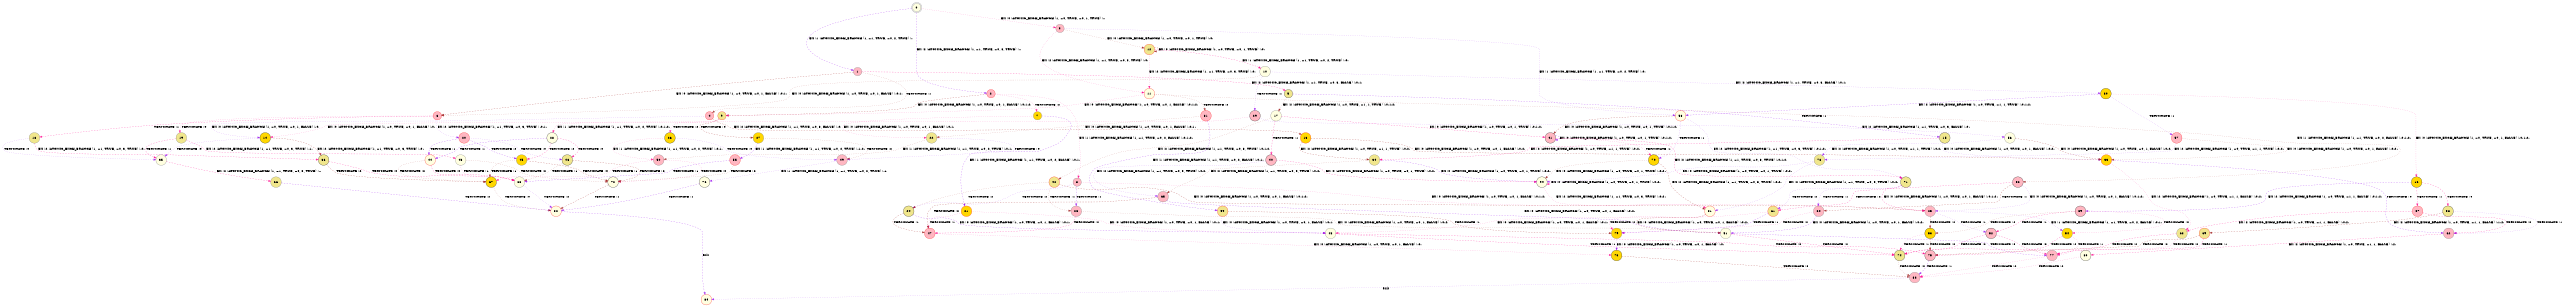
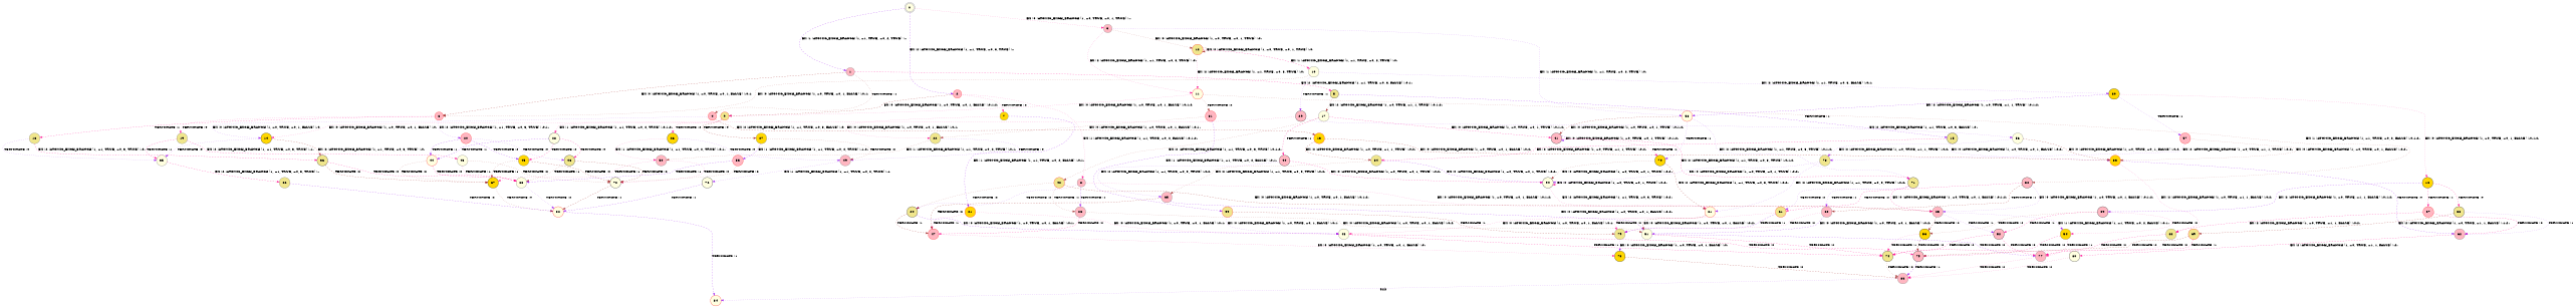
  digraph {
    fontname="DejaVu Serif"
    node [color=gray40 fillcolor=lightpink fontname="DejaVu Serif" shape=circle style=filled]
    edge [color=deeppink fontname="DejaVu Serif" style=dotted]
    0 [fillcolor=lightyellow peripheries=2]
    1
    2 [color=red]
    3
    4 [color=red]
    5 [color=black fillcolor=khaki]
    6 [color=red]
    7 [fillcolor=gold]
    8
    9 [color=red fillcolor=khaki]
    11 [color=red fillcolor=lightyellow]
    12 [color=red fillcolor=khaki]
    58 [color=red fillcolor=lightyellow]
    13 [color=red fillcolor=gold]
    14 [color=black fillcolor=gold]
    15 [color=black fillcolor=khaki]
    17 [fillcolor=lightyellow]
    18 [fillcolor=khaki]
    19 [fillcolor=khaki]
    20 [color=red]
    21 [color=red fillcolor=gold]
    22 [fillcolor=khaki]
    23
    24 [color=black fillcolor=khaki]
    25
    26 [color=black fillcolor=gold]
    27 [fillcolor=gold]
    28 [color=black fillcolor=lightyellow]
    10 [fillcolor=lightyellow]
    29 [color=black]
    30 [color=black fillcolor=gold]
    31 [color=red]
    32 [color=black]
    33 [color=red fillcolor=gold]
    34 [fillcolor=khaki]
    35 [fillcolor=lightyellow]
    36 [color=black fillcolor=khaki]
    16 [color=black fillcolor=gold]
    37 [color=red]
    38 [color=black fillcolor=khaki]
    39 [color=black]
    40 [color=black]
    41 [color=black]
    42 [color=red fillcolor=khaki]
    43 [fillcolor=lightyellow]
    44 [color=red fillcolor=lightyellow]
    45 [fillcolor=gold]
    46 [color=black fillcolor=khaki]
    47 [color=red]
    48 [fillcolor=lightyellow]
    49
    50
    51 [fillcolor=lightyellow]
    52 [color=black]
    53 [color=black fillcolor=gold]
    54 [fillcolor=gold]
    55 [color=red]
    56 [fillcolor=lightyellow]
    57 [color=red]
    59 [color=red fillcolor=khaki]
    60
    61 [color=red fillcolor=khaki]
    62
    63 [fillcolor=khaki]
    n65 [color=black fillcolor=lightyellow label=94]
    65
    66 [fillcolor=khaki]
    67 [color=black fillcolor=gold]
    68 [fillcolor=lightyellow]
    69 [color=red fillcolor=khaki]
    70 [color=black fillcolor=gold]
    71 [color=black fillcolor=khaki]
    72 [color=black fillcolor=lightyellow]
    73 [color=black fillcolor=gold]
    74 [color=black fillcolor=khaki]
    75 [color=black]
    76 [color=black fillcolor=lightyellow]
    77
    78 [fillcolor=khaki]
-   79 [fillcolor=gold]
+   79 [fillcolor=khaki]
    80 [color=black fillcolor=lightyellow]
    81 [color=red fillcolor=lightyellow]
    82 [color=red fillcolor=lightyellow]
    83
    84 [color=red fillcolor=lightyellow]
    0 -> 1 [color=purple label="EX !1 !ATOMIC_EXCH_BRANCH (1, +1, TRUE, +0, 2, TRUE) !::" style=dashed]
    0 -> 2 [color=purple label="EX !2 !ATOMIC_EXCH_BRANCH (1, +1, TRUE, +0, 3, TRUE) !::" style=dashed]
    0 -> 3 [label="EX !0 !ATOMIC_EXCH_BRANCH (1, +0, TRUE, +0, 1, TRUE) !::"]
    1 -> 4 [color=brown label="TERMINATE !1"]
    1 -> 5 [label="EX !2 !ATOMIC_EXCH_BRANCH (1, +1, TRUE, +0, 3, FALSE) !:0:1:" style=dashed]
    1 -> 6 [color=brown label="EX !0 !ATOMIC_EXCH_BRANCH (1, +0, TRUE, +0, 1, FALSE) !:0:1:" style=dashed]
    2 -> 7 [label="TERMINATE !2"]
    2 -> 8 [label="EX !1 !ATOMIC_EXCH_BRANCH (1, +1, TRUE, +0, 2, FALSE) !:0:1:2:"]
    2 -> 9 [color=brown label="EX !0 !ATOMIC_EXCH_BRANCH (1, +0, TRUE, +0, 1, FALSE) !:0:1:2:" style=dashed]
    3 -> 11 [label="EX !2 !ATOMIC_EXCH_BRANCH (1, +1, TRUE, +0, 3, TRUE) !:0:"]
    3 -> 12 [color=brown label="EX !0 !ATOMIC_EXCH_BRANCH (1, +0, TRUE, +0, 1, TRUE) !:0:"]
    3 -> 58 [color=purple label="EX !1 !ATOMIC_EXCH_BRANCH (1, +1, TRUE, +0, 2, TRUE) !:0:"]
    4 -> 13 [color=brown label="EX !2 !ATOMIC_EXCH_BRANCH (1, +1, TRUE, +0, 3, FALSE) !:0:" style=dashed]
    4 -> 14 [color=purple label="EX !0 !ATOMIC_EXCH_BRANCH (1, +0, TRUE, +0, 1, FALSE) !:0:"]
    5 -> 15 [color=purple label="TERMINATE !1" style=dashed]
    5 -> 17 [color=brown label="EX !2 !ATOMIC_EXCH_BRANCH (1, +0, TRUE, +1, 1, TRUE) !:0:1:2:"]
    6 -> 18 [label="TERMINATE !1" style=dashed]
    6 -> 19 [label="TERMINATE !0"]
    6 -> 20 [color=purple label="EX !2 !ATOMIC_EXCH_BRANCH (1, +1, TRUE, +0, 3, TRUE) !:0:1:"]
    7 -> 21 [color=purple label="EX !1 !ATOMIC_EXCH_BRANCH (1, +1, TRUE, +0, 2, FALSE) !:0:1:" style=dashed]
    7 -> 22 [label="EX !0 !ATOMIC_EXCH_BRANCH (1, +0, TRUE, +0, 1, FALSE) !:0:1:"]
    8 -> 23 [color=purple label="TERMINATE !1" style=dashed]
    8 -> 24 [color=purple label="TERMINATE !2"]
    8 -> 25 [label="EX !0 !ATOMIC_EXCH_BRANCH (1, +0, TRUE, +0, 1, FALSE) !:0:1:2:"]
    9 -> 26 [label="TERMINATE !2"]
    9 -> 27 [color=brown label="TERMINATE !0" style=dashed]
    9 -> 28 [label="EX !1 !ATOMIC_EXCH_BRANCH (1, +1, TRUE, +0, 2, TRUE) !:0:1:2:"]
    11 -> 9 [label="EX !0 !ATOMIC_EXCH_BRANCH (1, +0, TRUE, +0, 1, FALSE) !:0:1:2:"]
    11 -> 31 [color=brown label="TERMINATE !2"]
    11 -> 32 [color=brown label="EX !1 !ATOMIC_EXCH_BRANCH (1, +1, TRUE, +0, 2, FALSE) !:0:1:2:"]
    12 -> 11 [label="EX !2 !ATOMIC_EXCH_BRANCH (1, +1, TRUE, +0, 3, TRUE) !:0:"]
    12 -> 12 [color=brown label="EX !0 !ATOMIC_EXCH_BRANCH (1, +0, TRUE, +0, 1, TRUE) !:0:" style=dashed]
    12 -> 10 [label="EX !1 !ATOMIC_EXCH_BRANCH (1, +1, TRUE, +0, 2, TRUE) !:0:" style=dashed]
    58 -> 41 [color=brown label="EX !0 !ATOMIC_EXCH_BRANCH (1, +0, TRUE, +0, 1, TRUE) !:0:1:2:" style=dashed]
    58 -> 70 [color=purple label="TERMINATE !1"]
    58 -> 71 [color=purple label="EX !2 !ATOMIC_EXCH_BRANCH (1, +1, TRUE, +0, 3, TRUE) !:0:1:2:"]
    13 -> 33 [color=brown label="EX !0 !ATOMIC_EXCH_BRANCH (1, +0, TRUE, +0, 1, FALSE) !:0:2:" style=dashed]
    13 -> 34 [color=brown label="EX !2 !ATOMIC_EXCH_BRANCH (1, +0, TRUE, +1, 1, TRUE) !:0:2:" style=dashed]
    14 -> 35 [color=purple label="TERMINATE !0"]
    14 -> 36 [color=brown label="EX !2 !ATOMIC_EXCH_BRANCH (1, +1, TRUE, +0, 3, TRUE) !:0:" style=dashed]
    15 -> 33 [color=purple label="EX !0 !ATOMIC_EXCH_BRANCH (1, +0, TRUE, +0, 1, FALSE) !:0:2:"]
    15 -> 34 [label="EX !2 !ATOMIC_EXCH_BRANCH (1, +0, TRUE, +1, 1, TRUE) !:0:2:" style=dashed]
    17 -> 40 [label="TERMINATE !1" style=dashed]
    17 -> 41 [label="EX !0 !ATOMIC_EXCH_BRANCH (1, +0, TRUE, +0, 1, TRUE) !:0:1:2:" style=dashed]
    17 -> 42 [color=brown label="EX !2 !ATOMIC_EXCH_BRANCH (1, +1, TRUE, +0, 3, TRUE) !:0:1:2:"]
    18 -> 35 [color=purple label="TERMINATE !0"]
    18 -> 36 [label="EX !2 !ATOMIC_EXCH_BRANCH (1, +1, TRUE, +0, 3, TRUE) !:0:" style=dashed]
    19 -> 35 [label="TERMINATE !1" style=dashed]
    19 -> 43 [label="EX !2 !ATOMIC_EXCH_BRANCH (1, +1, TRUE, +0, 3, TRUE) !:1:" style=dashed]
    20 -> 44 [color=purple label="TERMINATE !1" style=dashed]
    20 -> 45 [color=purple label="TERMINATE !2" style=dashed]
    20 -> 46 [color=purple label="TERMINATE !0"]
    21 -> 47 [label="TERMINATE !1"]
    21 -> 48 [label="EX !0 !ATOMIC_EXCH_BRANCH (1, +0, TRUE, +0, 1, FALSE) !:0:1:"]
    22 -> 49 [color=purple label="TERMINATE !0"]
    22 -> 50 [color=brown label="EX !1 !ATOMIC_EXCH_BRANCH (1, +1, TRUE, +0, 2, TRUE) !:0:1:"]
    23 -> 47 [label="TERMINATE !2" style=dashed]
    23 -> 51 [color=brown label="EX !0 !ATOMIC_EXCH_BRANCH (1, +0, TRUE, +0, 1, FALSE) !:0:2:"]
    24 -> 47 [color=brown label="TERMINATE !1" style=dashed]
    24 -> 48 [color=purple label="EX !0 !ATOMIC_EXCH_BRANCH (1, +0, TRUE, +0, 1, FALSE) !:0:1:" style=dashed]
    25 -> 52 [color=purple label="TERMINATE !1"]
    25 -> 53 [color=brown label="TERMINATE !2" style=dashed]
    25 -> 54 [color=purple label="EX !1 !ATOMIC_EXCH_BRANCH (1, +1, TRUE, +0, 2, FALSE) !:0:1:"]
    26 -> 49 [color=purple label="TERMINATE !0"]
    26 -> 50 [label="EX !1 !ATOMIC_EXCH_BRANCH (1, +1, TRUE, +0, 2, TRUE) !:0:1:"]
    27 -> 49 [color=brown label="TERMINATE !2"]
    27 -> 55 [color=purple label="EX !1 !ATOMIC_EXCH_BRANCH (1, +1, TRUE, +0, 2, TRUE) !:1:2:" style=dashed]
    28 -> 44 [color=purple label="TERMINATE !1" style=dashed]
    28 -> 45 [label="TERMINATE !2" style=dashed]
    28 -> 46 [label="TERMINATE !0" style=dashed]
    10 -> 6 [color=brown label="EX !0 !ATOMIC_EXCH_BRANCH (1, +0, TRUE, +0, 1, FALSE) !:0:1:"]
    10 -> 29 [color=purple label="TERMINATE !1"]
    10 -> 30 [color=purple label="EX !2 !ATOMIC_EXCH_BRANCH (1, +1, TRUE, +0, 3, FALSE) !:0:1:"]
    29 -> 14 [label="EX !0 !ATOMIC_EXCH_BRANCH (1, +0, TRUE, +0, 1, FALSE) !:0:"]
    29 -> 56 [color=purple label="EX !2 !ATOMIC_EXCH_BRANCH (1, +1, TRUE, +0, 3, FALSE) !:0:"]
    30 -> 58 [color=purple label="EX !2 !ATOMIC_EXCH_BRANCH (1, +0, TRUE, +1, 1, TRUE) !:0:1:2:" style=dashed]
    30 -> 16 [label="EX !0 !ATOMIC_EXCH_BRANCH (1, +0, TRUE, +0, 1, FALSE) !:0:1:2:"]
    30 -> 57 [color=purple label="TERMINATE !1"]
    31 -> 22 [color=brown label="EX !0 !ATOMIC_EXCH_BRANCH (1, +0, TRUE, +0, 1, FALSE) !:0:1:"]
    31 -> 59 [color=purple label="EX !1 !ATOMIC_EXCH_BRANCH (1, +1, TRUE, +0, 2, FALSE) !:0:1:" style=dashed]
    32 -> 25 [color=purple label="EX !0 !ATOMIC_EXCH_BRANCH (1, +0, TRUE, +0, 1, FALSE) !:0:1:2:"]
    32 -> 60 [color=brown label="TERMINATE !1" style=dashed]
    32 -> 61 [label="TERMINATE !2" style=dashed]
    33 -> 62 [color=purple label="TERMINATE !0" style=dashed]
    33 -> 63 [label="EX !2 !ATOMIC_EXCH_BRANCH (1, +0, TRUE, +1, 1, FALSE) !:0:2:"]
    34 -> n65 [color=purple label="EX !0 !ATOMIC_EXCH_BRANCH (1, +0, TRUE, +0, 1, TRUE) !:0:2:" style=dashed]
    34 -> 65 [color=brown label="EX !2 !ATOMIC_EXCH_BRANCH (1, +1, TRUE, +0, 3, TRUE) !:0:2:"]
    35 -> 66 [label="EX !2 !ATOMIC_EXCH_BRANCH (1, +1, TRUE, +0, 3, TRUE) !::" style=dashed]
    36 -> 67 [color=brown label="TERMINATE !2" style=dashed]
    36 -> 68 [label="TERMINATE !0" style=dashed]
    16 -> 37 [label="TERMINATE !1" style=dashed]
    16 -> 38 [label="TERMINATE !0" style=dashed]
    16 -> 39 [color=purple label="EX !2 !ATOMIC_EXCH_BRANCH (1, +0, TRUE, +1, 1, FALSE) !:0:1:2:" style=dashed]
    37 -> 62 [label="TERMINATE !0" style=dashed]
    37 -> 63 [label="EX !2 !ATOMIC_EXCH_BRANCH (1, +0, TRUE, +1, 1, FALSE) !:0:2:" style=dashed]
    38 -> 62 [color=purple label="TERMINATE !1"]
    38 -> 69 [color=brown label="EX !2 !ATOMIC_EXCH_BRANCH (1, +0, TRUE, +1, 1, FALSE) !:1:2:" style=dashed]
    39 -> 52 [label="TERMINATE !1" style=dashed]
    39 -> 53 [color=brown label="TERMINATE !2"]
    39 -> 54 [label="TERMINATE !0"]
    40 -> n65 [label="EX !0 !ATOMIC_EXCH_BRANCH (1, +0, TRUE, +0, 1, TRUE) !:0:2:" style=dashed]
    40 -> 65 [color=purple label="EX !2 !ATOMIC_EXCH_BRANCH (1, +1, TRUE, +0, 3, TRUE) !:0:2:"]
    41 -> 41 [color=purple label="EX !0 !ATOMIC_EXCH_BRANCH (1, +0, TRUE, +0, 1, TRUE) !:0:1:2:" style=dashed]
    41 -> 70 [label="TERMINATE !1"]
    41 -> 71 [label="EX !2 !ATOMIC_EXCH_BRANCH (1, +1, TRUE, +0, 3, TRUE) !:0:1:2:" style=dashed]
    42 -> 23 [color=brown label="TERMINATE !1"]
    42 -> 24 [color=brown label="TERMINATE !2"]
    42 -> 25 [color=brown label="EX !0 !ATOMIC_EXCH_BRANCH (1, +0, TRUE, +0, 1, FALSE) !:0:1:2:" style=dashed]
    43 -> 68 [label="TERMINATE !1"]
    43 -> 72 [color=brown label="TERMINATE !2"]
    44 -> 67 [color=brown label="TERMINATE !2"]
    44 -> 68 [label="TERMINATE !0" style=dashed]
    45 -> 67 [color=brown label="TERMINATE !1"]
    45 -> 72 [color=brown label="TERMINATE !0" style=dashed]
    46 -> 68 [color=brown label="TERMINATE !1"]
    46 -> 72 [color=brown label="TERMINATE !2" style=dashed]
    47 -> 73 [label="EX !0 !ATOMIC_EXCH_BRANCH (1, +0, TRUE, +0, 1, FALSE) !:0:"]
    48 -> 74 [label="TERMINATE !1" style=dashed]
    48 -> 75 [label="TERMINATE !0" style=dashed]
    49 -> 76 [color=purple label="EX !1 !ATOMIC_EXCH_BRANCH (1, +1, TRUE, +0, 2, TRUE) !:1:"]
    50 -> 67 [label="TERMINATE !1"]
    50 -> 72 [label="TERMINATE !0"]
    51 -> 74 [label="TERMINATE !2" style=dashed]
    51 -> 77 [color=purple label="TERMINATE !0" style=dashed]
    52 -> 74 [label="TERMINATE !2" style=dashed]
    52 -> 77 [label="TERMINATE !0" style=dashed]
    53 -> 74 [label="TERMINATE !1"]
    53 -> 75 [color=brown label="TERMINATE !0" style=dashed]
    54 -> 75 [label="TERMINATE !2" style=dashed]
    54 -> 77 [label="TERMINATE !1"]
    55 -> 68 [color=purple label="TERMINATE !1" style=dashed]
    55 -> 72 [color=brown label="TERMINATE !2"]
    56 -> 33 [color=brown label="EX !0 !ATOMIC_EXCH_BRANCH (1, +0, TRUE, +0, 1, FALSE) !:0:2:" style=dashed]
    56 -> 78 [color=purple label="EX !2 !ATOMIC_EXCH_BRANCH (1, +0, TRUE, +1, 1, TRUE) !:0:2:"]
    57 -> 33 [color=brown label="EX !0 !ATOMIC_EXCH_BRANCH (1, +0, TRUE, +0, 1, FALSE) !:0:2:"]
    57 -> 78 [color=purple label="EX !2 !ATOMIC_EXCH_BRANCH (1, +0, TRUE, +1, 1, TRUE) !:0:2:"]
    59 -> 48 [color=purple label="EX !0 !ATOMIC_EXCH_BRANCH (1, +0, TRUE, +0, 1, FALSE) !:0:1:"]
    59 -> 79 [color=brown label="TERMINATE !1" style=dashed]
    60 -> 51 [color=purple label="EX !0 !ATOMIC_EXCH_BRANCH (1, +0, TRUE, +0, 1, FALSE) !:0:2:" style=dashed]
    60 -> 79 [label="TERMINATE !2"]
    61 -> 48 [label="EX !0 !ATOMIC_EXCH_BRANCH (1, +0, TRUE, +0, 1, FALSE) !:0:1:"]
    61 -> 79 [color=purple label="TERMINATE !1" style=dashed]
    62 -> 80 [label="EX !2 !ATOMIC_EXCH_BRANCH (1, +0, TRUE, +1, 1, FALSE) !:2:" style=dashed]
    63 -> 74 [label="TERMINATE !2" style=dashed]
    63 -> 77 [label="TERMINATE !0"]
    n65 -> n65 [label="EX !0 !ATOMIC_EXCH_BRANCH (1, +0, TRUE, +0, 1, TRUE) !:0:2:"]
    n65 -> 81 [label="EX !2 !ATOMIC_EXCH_BRANCH (1, +1, TRUE, +0, 3, TRUE) !:0:2:"]
    65 -> 47 [color=brown label="TERMINATE !2" style=dashed]
    65 -> 51 [color=purple label="EX !0 !ATOMIC_EXCH_BRANCH (1, +0, TRUE, +0, 1, FALSE) !:0:2:" style=dashed]
    66 -> 82 [color=purple label="TERMINATE !2" style=dashed]
    67 -> 82 [color=brown label="TERMINATE !0"]
    68 -> 82 [color=purple label="TERMINATE !2"]
    69 -> 75 [color=brown label="TERMINATE !2" style=dashed]
    69 -> 77 [label="TERMINATE !1" style=dashed]
    70 -> n65 [color=brown label="EX !0 !ATOMIC_EXCH_BRANCH (1, +0, TRUE, +0, 1, TRUE) !:0:2:"]
    70 -> 81 [color=brown label="EX !2 !ATOMIC_EXCH_BRANCH (1, +1, TRUE, +0, 3, TRUE) !:0:2:" style=dashed]
    71 -> 25 [label="EX !0 !ATOMIC_EXCH_BRANCH (1, +0, TRUE, +0, 1, FALSE) !:0:1:2:" style=dashed]
    71 -> 60 [color=purple label="TERMINATE !1"]
    71 -> 61 [color=purple label="TERMINATE !2"]
    72 -> 82 [color=brown label="TERMINATE !1" style=dashed]
    73 -> 83 [color=brown label="TERMINATE !0" style=dashed]
    74 -> 83 [color=brown label="TERMINATE !0"]
    75 -> 83 [color=purple label="TERMINATE !1" style=dashed]
    76 -> 82 [color=purple label="TERMINATE !1" style=dashed]
    77 -> 83 [label="TERMINATE !2"]
    78 -> n65 [color=purple label="EX !0 !ATOMIC_EXCH_BRANCH (1, +0, TRUE, +0, 1, TRUE) !:0:2:"]
    78 -> 81 [color=purple label="EX !2 !ATOMIC_EXCH_BRANCH (1, +1, TRUE, +0, 3, TRUE) !:0:2:"]
    79 -> 73 [color=purple label="EX !0 !ATOMIC_EXCH_BRANCH (1, +0, TRUE, +0, 1, FALSE) !:0:"]
    80 -> 83 [label="TERMINATE !2"]
    81 -> 51 [color=brown label="EX !0 !ATOMIC_EXCH_BRANCH (1, +0, TRUE, +0, 1, FALSE) !:0:2:" style=dashed]
    81 -> 79 [label="TERMINATE !2"]
-   82 -> 84 [color=purple label=exit style=dashed]
+   82 -> 84 [color=purple label="TERMINATE !1" style=dashed]
    83 -> 84 [color=purple label=exit]
  }
